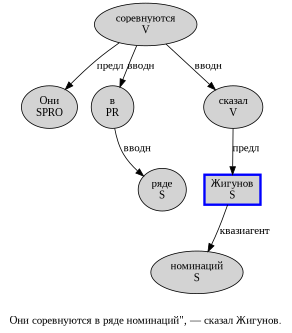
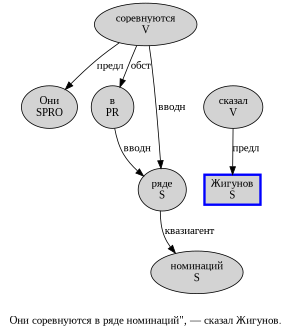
  digraph {
    fontname="Liberation Serif"
    label="Они соревнуются в ряде номинаций\", — сказал Жигунов."
    node [fillcolor=lightgray fontname="Liberation Serif" penwidth=1 shape=ellipse style=filled]
    edge [fontname="Liberation Serif"]
    n1 [label="Они\nSPRO"]
    n2 [label="соревнуются\nV"]
    n3 [label="в\nPR"]
    n4 [label="сказал\nV"]
    n5 [label="ряде\nS"]
    n6 [color=blue label="Жигунов\nS" penwidth=3 shape=box]
    n7 [label="номинаций\nS"]
    n2 -> n1 [label="предл"]
-   n2 -> n3 [label="вводн"]
-   n2 -> n4 [label="вводн"]
+   n2 -> n3 [label="обст"]
+   n2 -> n5 [label="вводн"]
    n3 -> n5 [label="вводн"]
    n4 -> n6 [label="предл"]
-   n6 -> n7 [label="квазиагент"]
+   n5 -> n7 [label="квазиагент"]
  }
